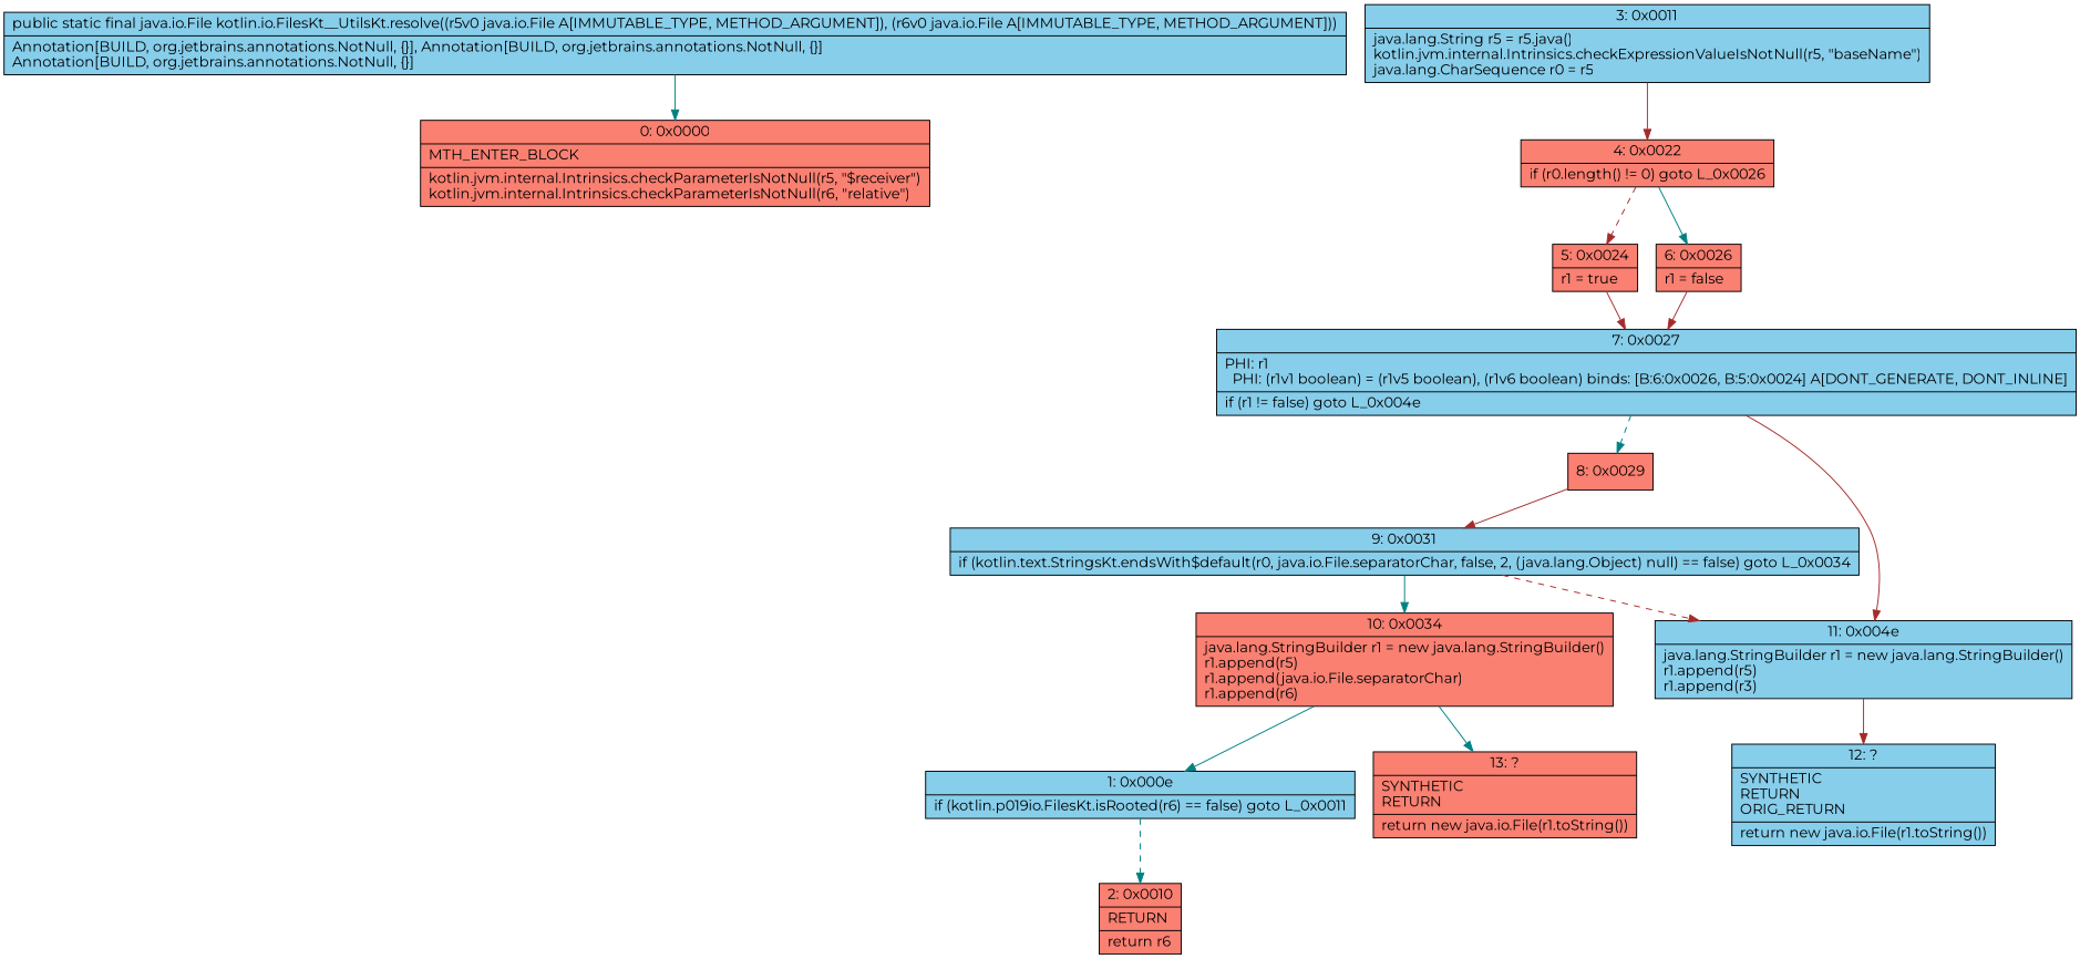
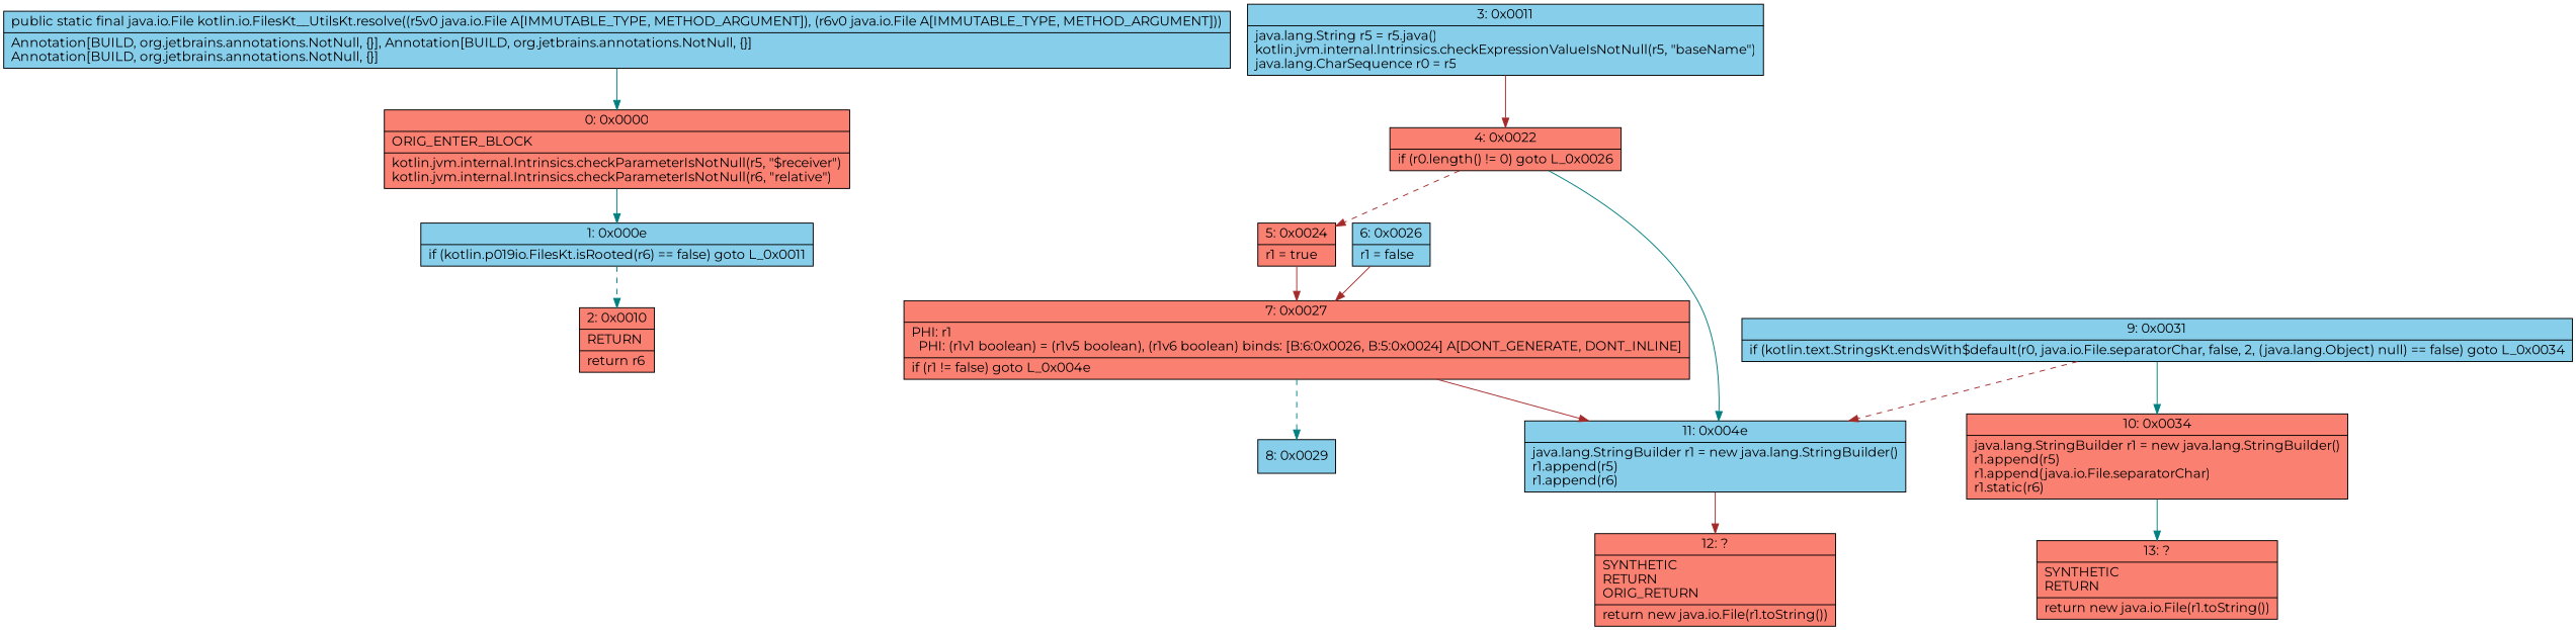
  digraph {
    fontname=Montserrat
    node [fillcolor=salmon fontname=Montserrat shape=record style=filled]
    edge [color=brown fontname=Montserrat]
-   n1 [label="{0\:\ 0x0000|MTH_ENTER_BLOCK\l|kotlin.jvm.internal.Intrinsics.checkParameterIsNotNull(r5, \"$receiver\")\lkotlin.jvm.internal.Intrinsics.checkParameterIsNotNull(r6, \"relative\")\l}"]
+   n1 [label="{0\:\ 0x0000|ORIG_ENTER_BLOCK\l|kotlin.jvm.internal.Intrinsics.checkParameterIsNotNull(r5, \"$receiver\")\lkotlin.jvm.internal.Intrinsics.checkParameterIsNotNull(r6, \"relative\")\l}"]
    n2 [fillcolor=skyblue label="{1\:\ 0x000e|if (kotlin.p019io.FilesKt.isRooted(r6) == false) goto L_0x0011\l}"]
    n3 [label="{2\:\ 0x0010|RETURN\l|return r6\l}"]
    n4 [fillcolor=skyblue label="{3\:\ 0x0011|java.lang.String r5 = r5.java()\lkotlin.jvm.internal.Intrinsics.checkExpressionValueIsNotNull(r5, \"baseName\")\ljava.lang.CharSequence r0 = r5\l}"]
    n5 [label="{4\:\ 0x0022|if (r0.length() != 0) goto L_0x0026\l}"]
    n6 [label="{5\:\ 0x0024|r1 = true\l}"]
-   n7 [label="{6\:\ 0x0026|r1 = false\l}"]
-   n8 [fillcolor=skyblue label="{7\:\ 0x0027|PHI: r1 \l  PHI: (r1v1 boolean) = (r1v5 boolean), (r1v6 boolean) binds: [B:6:0x0026, B:5:0x0024] A[DONT_GENERATE, DONT_INLINE]\l|if (r1 != false) goto L_0x004e\l}"]
-   n9 [label="{8\:\ 0x0029}"]
-   n10 [fillcolor=skyblue label="{11\:\ 0x004e|java.lang.StringBuilder r1 = new java.lang.StringBuilder()\lr1.append(r5)\lr1.append(r3)\l}"]
+   n7 [fillcolor=skyblue label="{6\:\ 0x0026|r1 = false\l}"]
+   n8 [label="{7\:\ 0x0027|PHI: r1 \l  PHI: (r1v1 boolean) = (r1v5 boolean), (r1v6 boolean) binds: [B:6:0x0026, B:5:0x0024] A[DONT_GENERATE, DONT_INLINE]\l|if (r1 != false) goto L_0x004e\l}"]
+   n9 [fillcolor=skyblue label="{8\:\ 0x0029}"]
+   n10 [fillcolor=skyblue label="{11\:\ 0x004e|java.lang.StringBuilder r1 = new java.lang.StringBuilder()\lr1.append(r5)\lr1.append(r6)\l}"]
    n11 [fillcolor=skyblue label="{9\:\ 0x0031|if (kotlin.text.StringsKt.endsWith$default(r0, java.io.File.separatorChar, false, 2, (java.lang.Object) null) == false) goto L_0x0034\l}"]
-   n12 [fillcolor=skyblue label="{12\:\ ?|SYNTHETIC\lRETURN\lORIG_RETURN\l|return new java.io.File(r1.toString())\l}"]
-   n13 [label="{10\:\ 0x0034|java.lang.StringBuilder r1 = new java.lang.StringBuilder()\lr1.append(r5)\lr1.append(java.io.File.separatorChar)\lr1.append(r6)\l}"]
+   n12 [label="{12\:\ ?|SYNTHETIC\lRETURN\lORIG_RETURN\l|return new java.io.File(r1.toString())\l}"]
+   n13 [label="{10\:\ 0x0034|java.lang.StringBuilder r1 = new java.lang.StringBuilder()\lr1.append(r5)\lr1.append(java.io.File.separatorChar)\lr1.static(r6)\l}"]
    n14 [label="{13\:\ ?|SYNTHETIC\lRETURN\l|return new java.io.File(r1.toString())\l}"]
    n15 [fillcolor=skyblue label="{public static final java.io.File kotlin.io.FilesKt__UtilsKt.resolve((r5v0 java.io.File A[IMMUTABLE_TYPE, METHOD_ARGUMENT]), (r6v0 java.io.File A[IMMUTABLE_TYPE, METHOD_ARGUMENT]))  | Annotation[BUILD, org.jetbrains.annotations.NotNull, \{\}], Annotation[BUILD, org.jetbrains.annotations.NotNull, \{\}]\lAnnotation[BUILD, org.jetbrains.annotations.NotNull, \{\}]\l}"]
-   n13 -> n2 [color=teal]
+   n1 -> n2 [color=teal]
    n2 -> n3 [color=teal style=dashed]
    n4 -> n5
    n5 -> n6 [style=dashed]
-   n5 -> n7 [color=teal]
+   n5 -> n10 [color=teal]
    n6 -> n8
    n7 -> n8
    n8 -> n9 [color=teal style=dashed]
    n8 -> n10
-   n9 -> n11
    n10 -> n12
    n11 -> n10 [style=dashed]
    n11 -> n13 [color=teal]
    n13 -> n14 [color=teal]
    n15 -> n1 [color=teal]
  }
